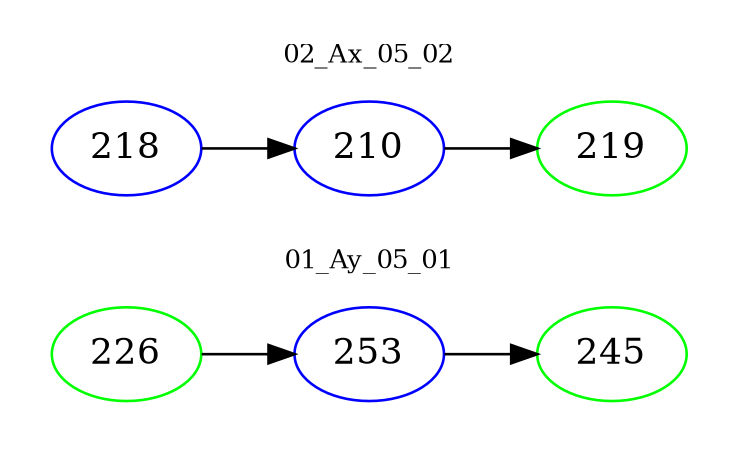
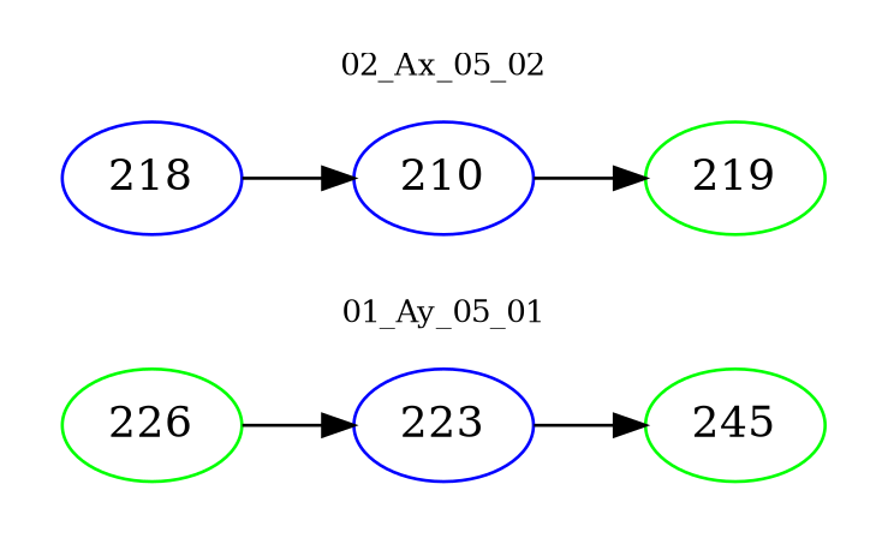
  digraph {
    rankdir=LR
    node [color=green]
    edge [color=black]
    n1 [label=226]
-   n2 [color=blue label=253]
+   n2 [color=blue label=223]
    n3 [label=245]
    n4 [color=blue label=218]
    n5 [color=blue label=210]
    n6 [label=219]
    subgraph cluster_1 {
      color=white
      fontsize=10
      label="01_Ay_05_01"
      n1
      n2
      n3
    }
    subgraph cluster_2 {
      color=white
      fontsize=10
      label="02_Ax_05_02"
      n4
      n5
      n6
    }
    n1 -> n2
    n2 -> n3
    n4 -> n5
    n5 -> n6
  }
